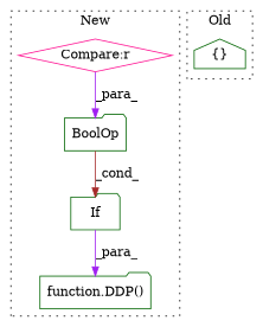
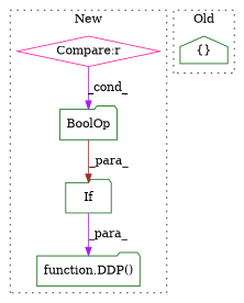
  digraph {
    node [color=darkgreen s=29129 shape=folder]
    edge [color=purple]
    n1 [a=75 l="4,47" label="function.DDP()" s="29369,29396"]
    n2 [a=72 l=200 label=BoolOp]
    n3 [a=96 l=3 label=If s=29126]
    n4 [a=40 color=deeppink l=192 label="Compare:r" shape=diamond]
    n5 [a=59 l="1,0" label="{}" s="27563,27656" shape=house]
    subgraph cluster_1 {
      label=New
      style=dotted
      n1
      n2
      n3
      n4
    }
    subgraph cluster_2 {
      label=Old
      style=dotted
      n5
    }
-   n2 -> n3 [color=brown label=_cond_]
+   n2 -> n3 [color=brown label=_para_]
    n3 -> n1 [label=_para_]
-   n4 -> n2 [label=_para_]
+   n4 -> n2 [label=_cond_]
  }
